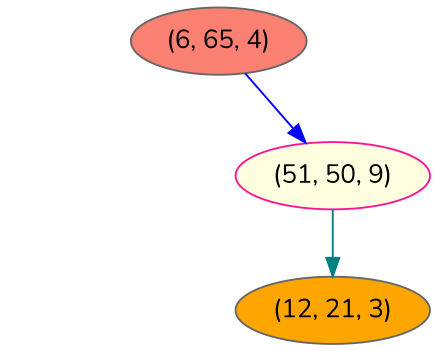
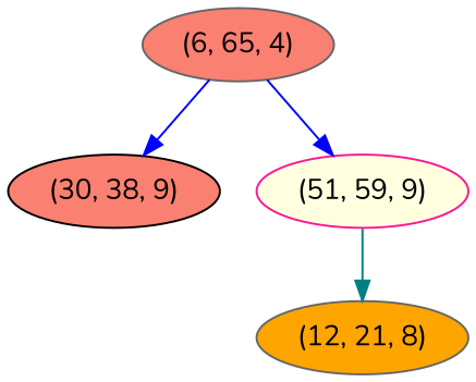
  digraph {
    fontname=Nunito
    node [color=gray40 fillcolor=salmon fontname=Nunito style=filled]
    edge [color=blue fontname=Nunito]
+   "(30, 38, 9)" [color=black]
    "(6, 65, 4)"
-   "(51, 59, 9)" [color=deeppink fillcolor=lightyellow label="(51, 50, 9)"]
-   "(12, 21, 8)" [fillcolor=orange label="(12, 21, 3)"]
+   "(51, 59, 9)" [color=deeppink fillcolor=lightyellow]
+   "(12, 21, 8)" [fillcolor=orange]
+   "(6, 65, 4)" -> "(30, 38, 9)"
    "(6, 65, 4)" -> "(51, 59, 9)"
    "(51, 59, 9)" -> "(12, 21, 8)" [color=teal]
  }
